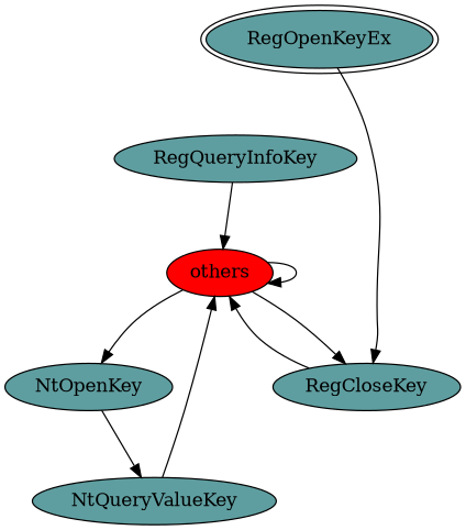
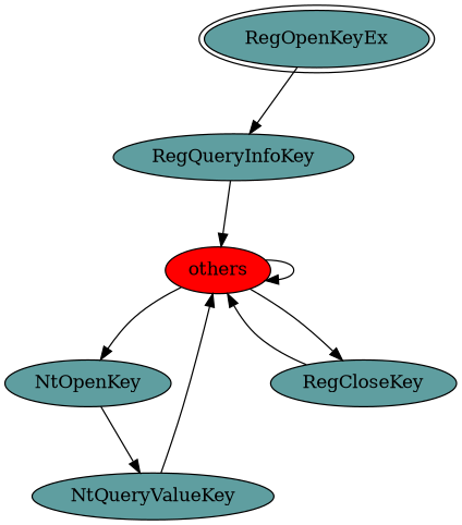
  digraph {
    node [fillcolor=cadetblue style=filled]
    edge [fontcolor=white]
    n1 [label=RegOpenKeyEx peripheries=2]
    n2 [label=RegQueryInfoKey]
    n3 [fillcolor=red label=others]
    n4 [label=RegCloseKey]
    n5 [label=NtOpenKey]
    n6 [label=NtQueryValueKey]
-   n1 -> n4 [label=1.0]
+   n1 -> n2 [label=1.0]
    n2 -> n3 [label=1.0]
    n3 -> n3 [label=0.9639]
    n3 -> n4 [label=0.012]
    n3 -> n5 [label=0.0241]
    n4 -> n3 [label=1.0]
    n5 -> n6 [label=3.0]
    n6 -> n3 [label=1.0]
  }
